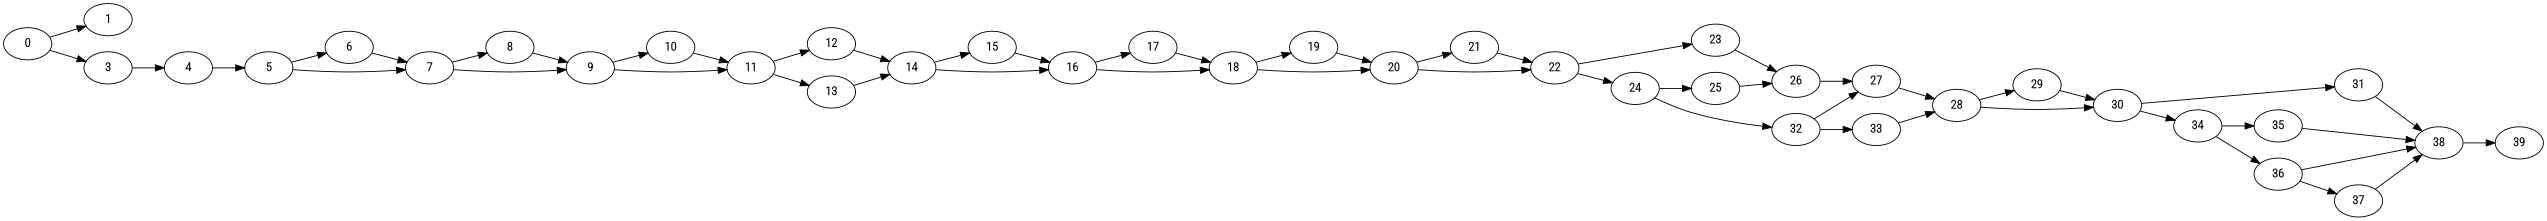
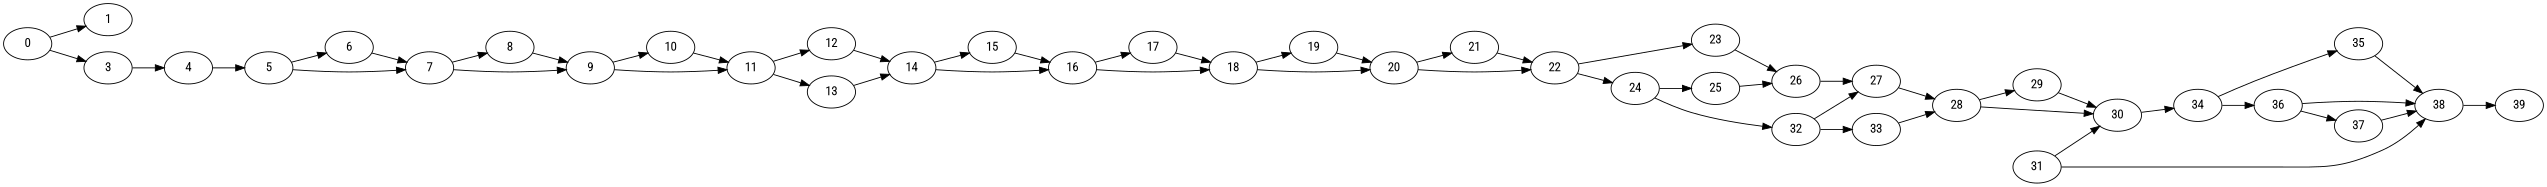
  digraph {
    fontname="Roboto Condensed"
    rankdir=LR
    node [fontname="Roboto Condensed"]
    edge [fontname="Roboto Condensed"]
    0
    1
    3
    4
    5
    6
    7
    8
    9
    10
    11
    12
    13
    14
    15
    16
    17
    18
    19
    20
    21
    22
    23
    24
    26
    25
    32
    27
    33
    28
    29
    30
    31
    34
    38
    35
    36
    39
    37
    0 -> 1
    0 -> 3
    3 -> 4
    4 -> 5
    5 -> 6
    5 -> 7
    6 -> 7
    7 -> 8
    7 -> 9
    8 -> 9
    9 -> 10
    9 -> 11
    10 -> 11
    11 -> 12
    11 -> 13
    12 -> 14
    13 -> 14
    14 -> 15
    14 -> 16
    15 -> 16
    16 -> 17
    16 -> 18
    17 -> 18
    18 -> 19
    18 -> 20
    19 -> 20
    20 -> 21
    20 -> 22
    21 -> 22
    22 -> 23
    22 -> 24
    23 -> 26
    24 -> 25
    24 -> 32
    26 -> 27
    25 -> 26
    32 -> 27
    32 -> 33
    27 -> 28
    33 -> 28
    28 -> 29
    28 -> 30
    29 -> 30
-   30 -> 31
+   31 -> 30
    30 -> 34
    31 -> 38
    34 -> 35
    34 -> 36
    38 -> 39
    35 -> 38
    36 -> 38
    36 -> 37
    37 -> 38
  }
